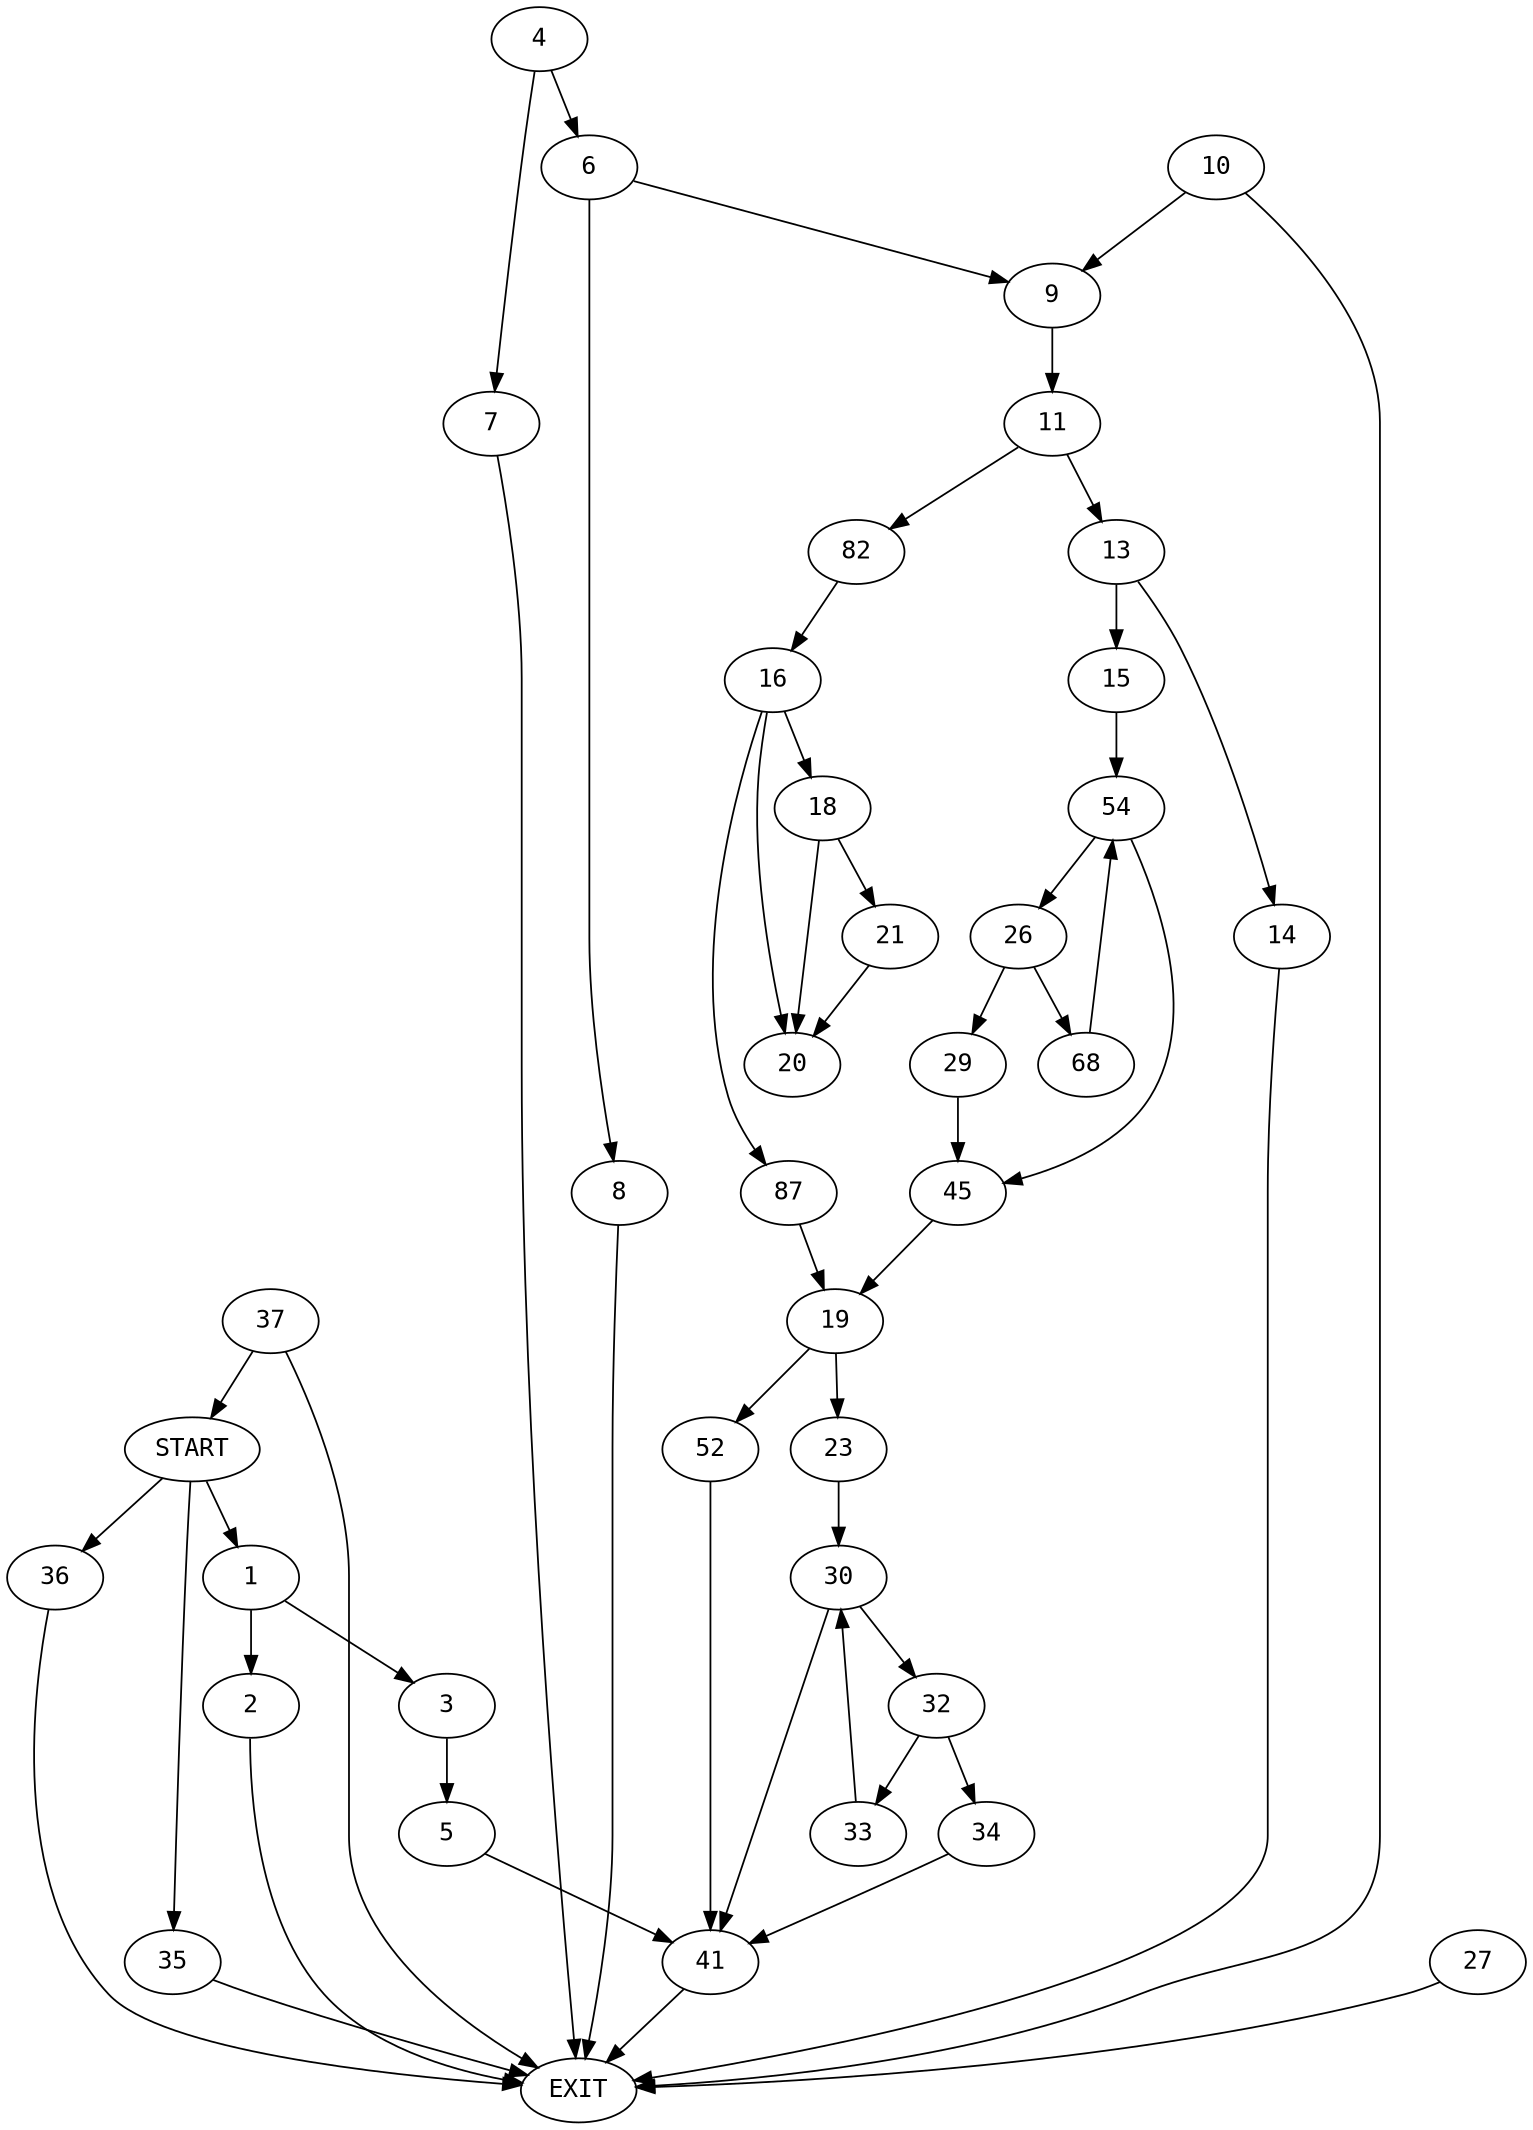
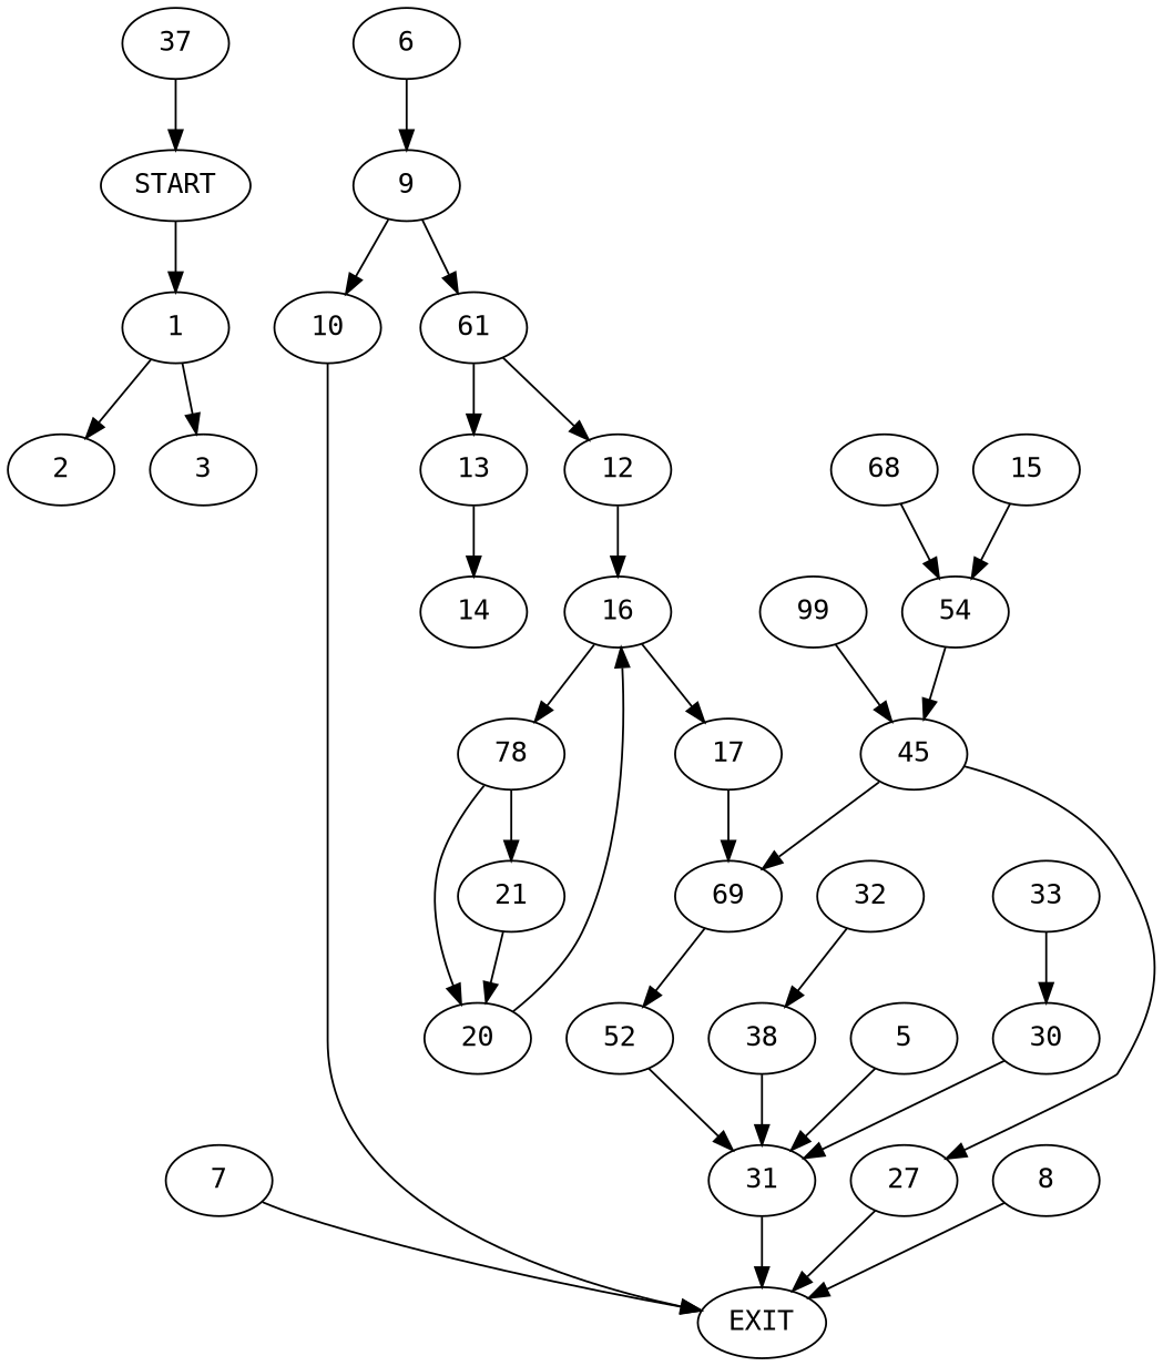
  digraph {
    fontname="DejaVu Sans Mono"
    node [fontname="DejaVu Sans Mono"]
    edge [fontname="DejaVu Sans Mono"]
    n1 [label=START]
    1
-   35
-   36
    2
    3
    n7 [label=EXIT]
    37
    5
-   4
    6
    7
-   31 [label=41]
+   31
    8
    9
    10
-   11
-   12 [label=82]
+   11 [label=61]
+   12
    13
    16
    14
    15
-   17 [label=87]
-   18
+   17
+   18 [label=78]
    n25 [label=54]
    n26 [label=45]
-   26
-   19
+   19 [label=69]
    20
    21
    n31 [label=52]
-   23
    30
    32
    27
    n36 [label=68]
-   29
+   29 [label=99]
    33
-   34
+   34 [label=38]
    n1 -> 1
-   n1 -> 35
-   n1 -> 36
    1 -> 2
    1 -> 3
-   35 -> n7
-   36 -> n7
-   2 -> n7
-   3 -> 5
    37 -> n1
-   37 -> n7
    5 -> 31
-   4 -> 6
-   4 -> 7
-   6 -> 8
    6 -> 9
    7 -> n7
    31 -> n7
    8 -> n7
-   10 -> 9
+   9 -> 10
    9 -> 11
    10 -> n7
    11 -> 12
    11 -> 13
    12 -> 16
    13 -> 14
-   13 -> 15
    16 -> 17
    16 -> 18
-   14 -> n7
    15 -> n25
    17 -> 19
    18 -> 20
    18 -> 21
    n25 -> n26
-   n25 -> 26
    n26 -> 19
-   26 -> n36
-   26 -> 29
+   n26 -> 27
    19 -> n31
-   19 -> 23
-   16 -> 20
+   20 -> 16
    21 -> 20
    n31 -> 31
-   23 -> 30
    30 -> 31
-   30 -> 32
-   32 -> 33
    32 -> 34
    27 -> n7
    n36 -> n25
    29 -> n26
    33 -> 30
    34 -> 31
  }
